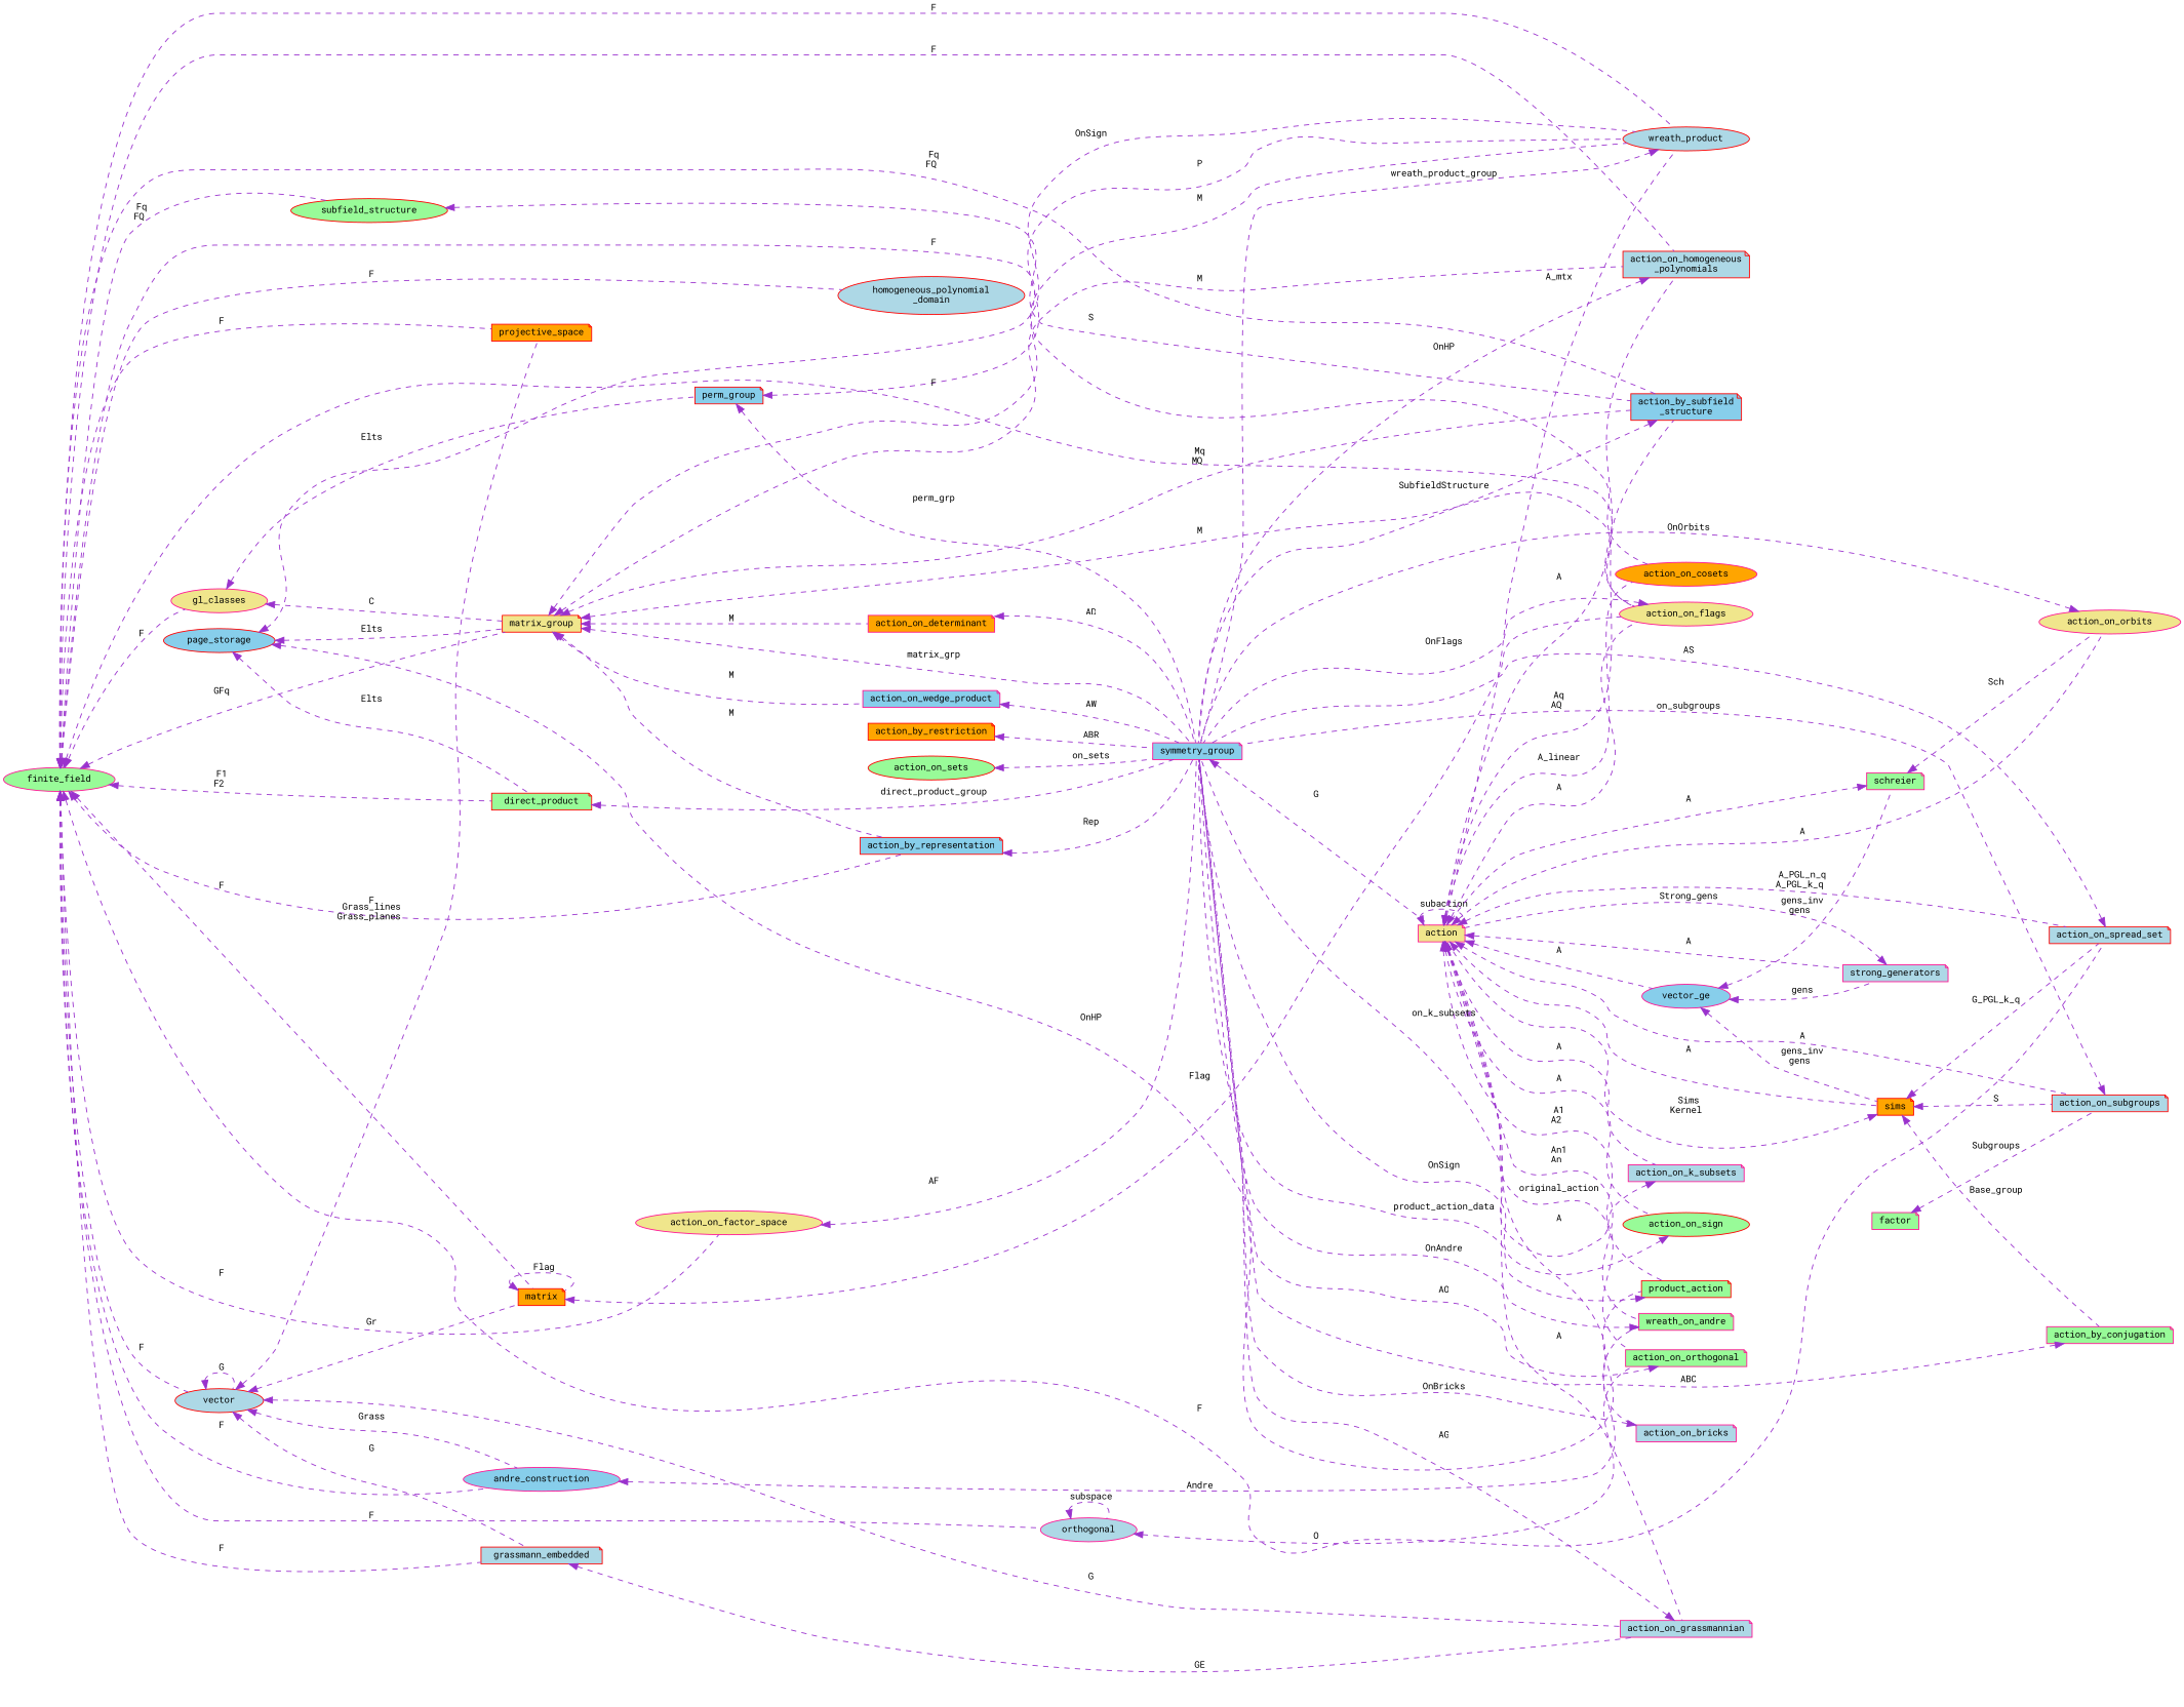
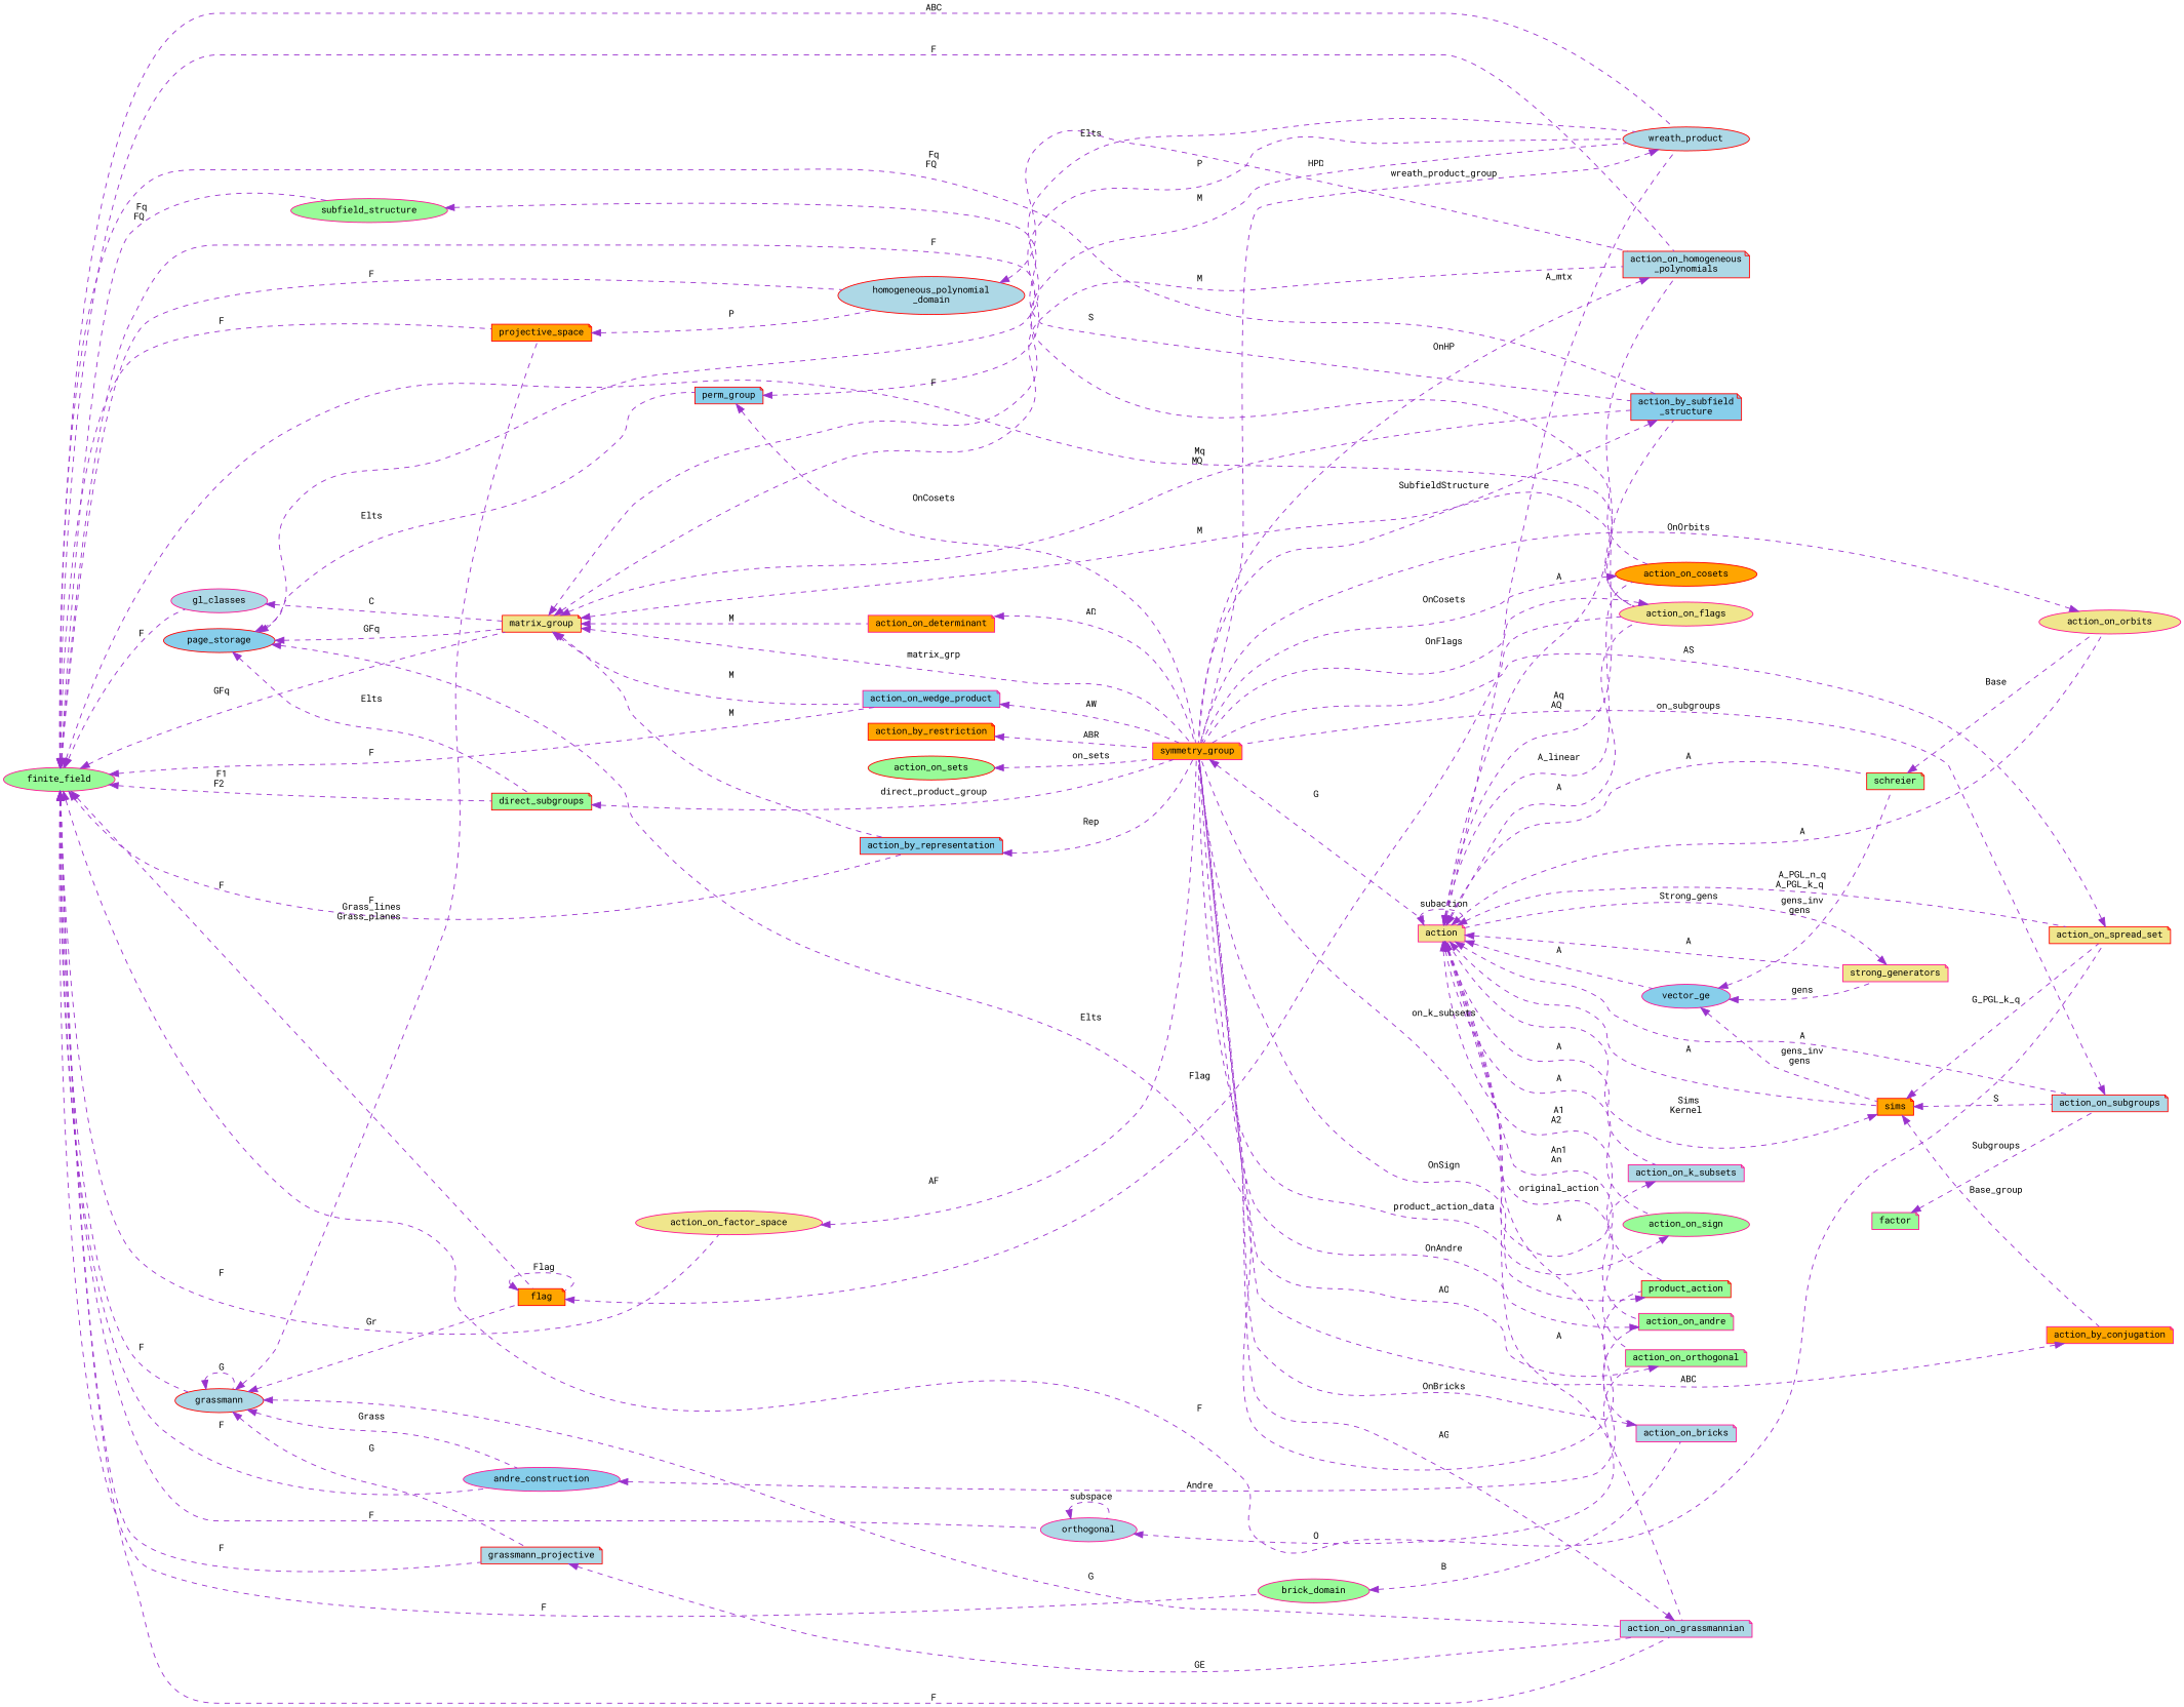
  digraph {
    fontname="Roboto Mono"
    rankdir=LR
    node [color=deeppink fillcolor=palegreen fontname="Roboto Mono" fontsize=10 shape=note style=filled]
    edge [color=darkorchid3 dir=back fontname="Roboto Mono" fontsize=10 labelfontname=Helvetica labelfontsize=10 style=dashed]
-   n1 [fillcolor=skyblue fontcolor=black height=0.2 label=symmetry_group width=0.4]
+   n1 [fillcolor=orange fontcolor=black height=0.2 label=symmetry_group width=0.4]
    n2 [fillcolor=khaki height=0.2 label=action width=0.4]
    n3 [color=red height=0.2 label=product_action width=0.4]
    n4 [color=red fillcolor=lightblue height=0.2 label=wreath_product shape=ellipse width=0.4]
-   n5 [fillcolor=lightblue height=0.2 label=strong_generators width=0.4]
+   n5 [fillcolor=khaki height=0.2 label=strong_generators width=0.4]
    n6 [fillcolor=skyblue height=0.2 label=vector_ge shape=ellipse width=0.4]
    n7 [color=red fillcolor=orange height=0.2 label=sims width=0.4]
    n8 [fillcolor=khaki height=0.2 label=action_on_flags shape=ellipse width=0.4]
-   n9 [fillcolor=orange height=0.2 label=action_on_cosets shape=ellipse width=0.4]
+   n9 [color=red fillcolor=orange height=0.2 label=action_on_cosets shape=ellipse width=0.4]
    n10 [height=0.2 label=action_on_orthogonal width=0.4]
    n11 [fillcolor=lightblue height=0.2 label=action_on_grassmannian width=0.4]
    n12 [color=red fillcolor=lightblue height=0.2 label="action_on_homogeneous\l_polynomials" width=0.4]
    n13 [fillcolor=khaki height=0.2 label=action_on_orbits shape=ellipse width=0.4]
-   n14 [height=0.2 label=schreier width=0.4]
+   n14 [color=red height=0.2 label=schreier width=0.4]
    n15 [fillcolor=lightblue height=0.2 label=action_on_k_subsets width=0.4]
    n16 [color=red fillcolor=lightblue height=0.2 label=action_on_subgroups width=0.4]
    n17 [fillcolor=lightblue height=0.2 label=action_on_bricks width=0.4]
-   n18 [color=red height=0.2 label=action_on_sign shape=ellipse width=0.4]
+   n18 [height=0.2 label=action_on_sign shape=ellipse width=0.4]
    n19 [color=red fillcolor=skyblue height=0.2 label="action_by_subfield\l_structure" width=0.4]
-   n20 [color=red fillcolor=lightblue height=0.2 label=action_on_spread_set width=0.4]
-   n21 [height=0.2 label=wreath_on_andre width=0.4]
+   n20 [color=red fillcolor=khaki height=0.2 label=action_on_spread_set width=0.4]
+   n21 [height=0.2 label=action_on_andre width=0.4]
    n22 [color=red fillcolor=skyblue height=0.2 label=page_storage shape=ellipse width=0.4]
    n23 [color=red fillcolor=khaki height=0.2 label=matrix_group width=0.4]
    n24 [color=red fillcolor=skyblue height=0.2 label=perm_group width=0.4]
-   n25 [color=red height=0.2 label=direct_product width=0.4]
+   n25 [color=red height=0.2 label=direct_subgroups width=0.4]
    n26 [fillcolor=skyblue height=0.2 label=action_on_wedge_product width=0.4]
    n27 [fillcolor=orange height=0.2 label=action_on_determinant width=0.4]
    n28 [color=red fillcolor=skyblue height=0.2 label=action_by_representation width=0.4]
-   n29 [height=0.2 label=action_by_conjugation width=0.4]
+   n29 [fillcolor=orange height=0.2 label=action_by_conjugation width=0.4]
    n30 [color=red fillcolor=orange height=0.2 label=action_by_restriction width=0.4]
-   n31 [fillcolor=khaki height=0.2 label=gl_classes shape=ellipse width=0.4]
+   n31 [fillcolor=lightblue height=0.2 label=gl_classes shape=ellipse width=0.4]
    n32 [height=0.2 label=finite_field shape=ellipse width=0.4]
-   n33 [color=red fillcolor=orange height=0.2 label=matrix width=0.4]
-   n34 [color=red fillcolor=lightblue height=0.2 label=vector shape=ellipse width=0.4]
+   n33 [color=red fillcolor=orange height=0.2 label=flag width=0.4]
+   n34 [color=red fillcolor=lightblue height=0.2 label=grassmann shape=ellipse width=0.4]
    n35 [fillcolor=khaki height=0.2 label=action_on_factor_space shape=ellipse width=0.4]
    n36 [fillcolor=lightblue height=0.2 label=orthogonal shape=ellipse width=0.4]
-   n37 [color=red fillcolor=lightblue height=0.2 label=grassmann_embedded width=0.4]
+   n37 [color=red fillcolor=lightblue height=0.2 label=grassmann_projective width=0.4]
    n38 [color=red fillcolor=lightblue height=0.2 label="homogeneous_polynomial\l_domain" shape=ellipse width=0.4]
    n39 [color=red fillcolor=orange height=0.2 label=projective_space width=0.4]
-   n41 [color=red height=0.2 label=subfield_structure shape=ellipse width=0.4]
+   n40 [height=0.2 label=brick_domain shape=ellipse width=0.4]
+   n41 [height=0.2 label=subfield_structure shape=ellipse width=0.4]
    n42 [fillcolor=skyblue height=0.2 label=andre_construction shape=ellipse width=0.4]
    n43 [height=0.2 label=factor width=0.4]
    n44 [color=red height=0.2 label=action_on_sets shape=ellipse width=0.4]
    n1 -> n2 [label=" G"]
    n2 -> n2 [label=" subaction"]
    n2 -> n3 [label=" A1\nA2"]
    n2 -> n4 [label=" A_mtx"]
    n2 -> n5 [label=" A"]
    n2 -> n6 [label=" A"]
    n2 -> n7 [label=" A"]
    n2 -> n8 [label=" A"]
    n2 -> n9 [label=" A_linear"]
    n2 -> n10 [label=" original_action"]
    n2 -> n11 [label=" A"]
    n2 -> n12 [label=" A"]
    n2 -> n13 [label=" A"]
-   n14 -> n2 [label=" A"]
+   n2 -> n14 [label=" A"]
    n2 -> n15 [label=" A"]
    n2 -> n16 [label=" A"]
    n2 -> n17 [label=" A"]
    n2 -> n18 [label=" A"]
    n2 -> n19 [label=" Aq\nAQ"]
    n2 -> n20 [label=" A_PGL_n_q\nA_PGL_k_q"]
    n2 -> n21 [label=" An1\nAn"]
    n3 -> n1 [label=" product_action_data"]
    n4 -> n1 [label=" wreath_product_group"]
    n5 -> n2 [label=" Strong_gens"]
    n6 -> n5 [label=" gens"]
    n6 -> n7 [label=" gens_inv\ngens"]
    n6 -> n14 [label=" gens_inv\ngens"]
    n7 -> n2 [label=" Sims\nKernel"]
    n7 -> n16 [label=" S"]
    n7 -> n20 [label=" G_PGL_k_q"]
    n7 -> n29 [label=" Base_group"]
    n8 -> n1 [label=" OnFlags"]
+   n9 -> n1 [label=" OnCosets"]
    n10 -> n1 [label=" AO"]
    n11 -> n1 [label=" AG"]
    n12 -> n1 [label=" OnHP"]
    n13 -> n1 [label=" OnOrbits"]
-   n14 -> n13 [label=" Sch"]
+   n14 -> n13 [label=" Base"]
    n15 -> n1 [label=" on_k_subsets"]
    n16 -> n1 [label=" on_subgroups"]
    n17 -> n1 [label=" OnBricks"]
    n18 -> n1 [label=" OnSign"]
    n19 -> n1 [label=" SubfieldStructure"]
    n20 -> n1 [label=" AS"]
    n21 -> n1 [label=" OnAndre"]
-   n22 -> n3 [label=" OnHP"]
-   n22 -> n4 [label=" OnSign"]
-   n22 -> n23 [label=" Elts"]
-   n31 -> n24 [label=" Elts"]
+   n22 -> n3 [label=" Elts"]
+   n22 -> n4 [label=" Elts"]
+   n22 -> n23 [label=" GFq"]
+   n22 -> n24 [label=" Elts"]
    n22 -> n25 [label=" Elts"]
    n23 -> n1 [label=" matrix_grp"]
    n23 -> n4 [label=" M"]
    n23 -> n8 [label=" M"]
    n23 -> n12 [label=" M"]
    n23 -> n19 [label=" Mq\nMQ"]
    n23 -> n26 [label=" M"]
    n23 -> n27 [label=" M"]
    n23 -> n28 [label=" M"]
-   n24 -> n1 [label=" perm_grp"]
+   n24 -> n1 [label=" OnCosets"]
    n24 -> n4 [label=" P"]
    n25 -> n1 [label=" direct_product_group"]
    n26 -> n1 [label=" AW"]
    n27 -> n1 [label=" AD"]
    n28 -> n1 [label=" Rep"]
    n29 -> n1 [label=" ABC"]
    n30 -> n1 [label=" ABR"]
    n31 -> n23 [label=" C"]
-   n32 -> n4 [label=" F"]
+   n32 -> n4 [label=" ABC"]
    n32 -> n8 [label=" F"]
    n32 -> n9 [label=" F"]
+   n32 -> n11 [label=" F"]
    n32 -> n12 [label=" F"]
    n32 -> n19 [label=" Fq\nFQ"]
    n32 -> n20 [label=" F"]
    n32 -> n23 [label=" GFq"]
    n32 -> n25 [label=" F1\nF2"]
+   n32 -> n26 [label=" F"]
    n32 -> n28 [label=" F"]
    n32 -> n31 [label=" F"]
    n32 -> n33 [label=" F"]
    n32 -> n34 [label=" F"]
    n32 -> n35 [label=" F"]
    n32 -> n36 [label=" F"]
    n32 -> n37 [label=" F"]
    n32 -> n38 [label=" F"]
    n32 -> n39 [label=" F"]
+   n32 -> n40 [label=" F"]
    n32 -> n41 [label=" Fq\nFQ"]
    n32 -> n42 [label=" F"]
    n33 -> n8 [label=" Flag"]
    n33 -> n33 [label=" Flag"]
    n34 -> n11 [label=" G"]
    n34 -> n33 [label=" Gr"]
    n34 -> n34 [label=" G"]
    n34 -> n37 [label=" G"]
    n34 -> n39 [label=" Grass_lines\nGrass_planes"]
    n34 -> n42 [label=" Grass"]
    n35 -> n1 [label=" AF"]
    n36 -> n10 [label=" O"]
    n36 -> n36 [label=" subspace"]
    n37 -> n11 [label=" GE"]
+   n38 -> n12 [label=" HPD"]
+   n39 -> n38 [label=" P"]
+   n40 -> n17 [label=" B"]
    n41 -> n19 [label=" S"]
    n42 -> n21 [label=" Andre"]
    n43 -> n16 [label=" Subgroups"]
    n44 -> n1 [label=" on_sets"]
  }
